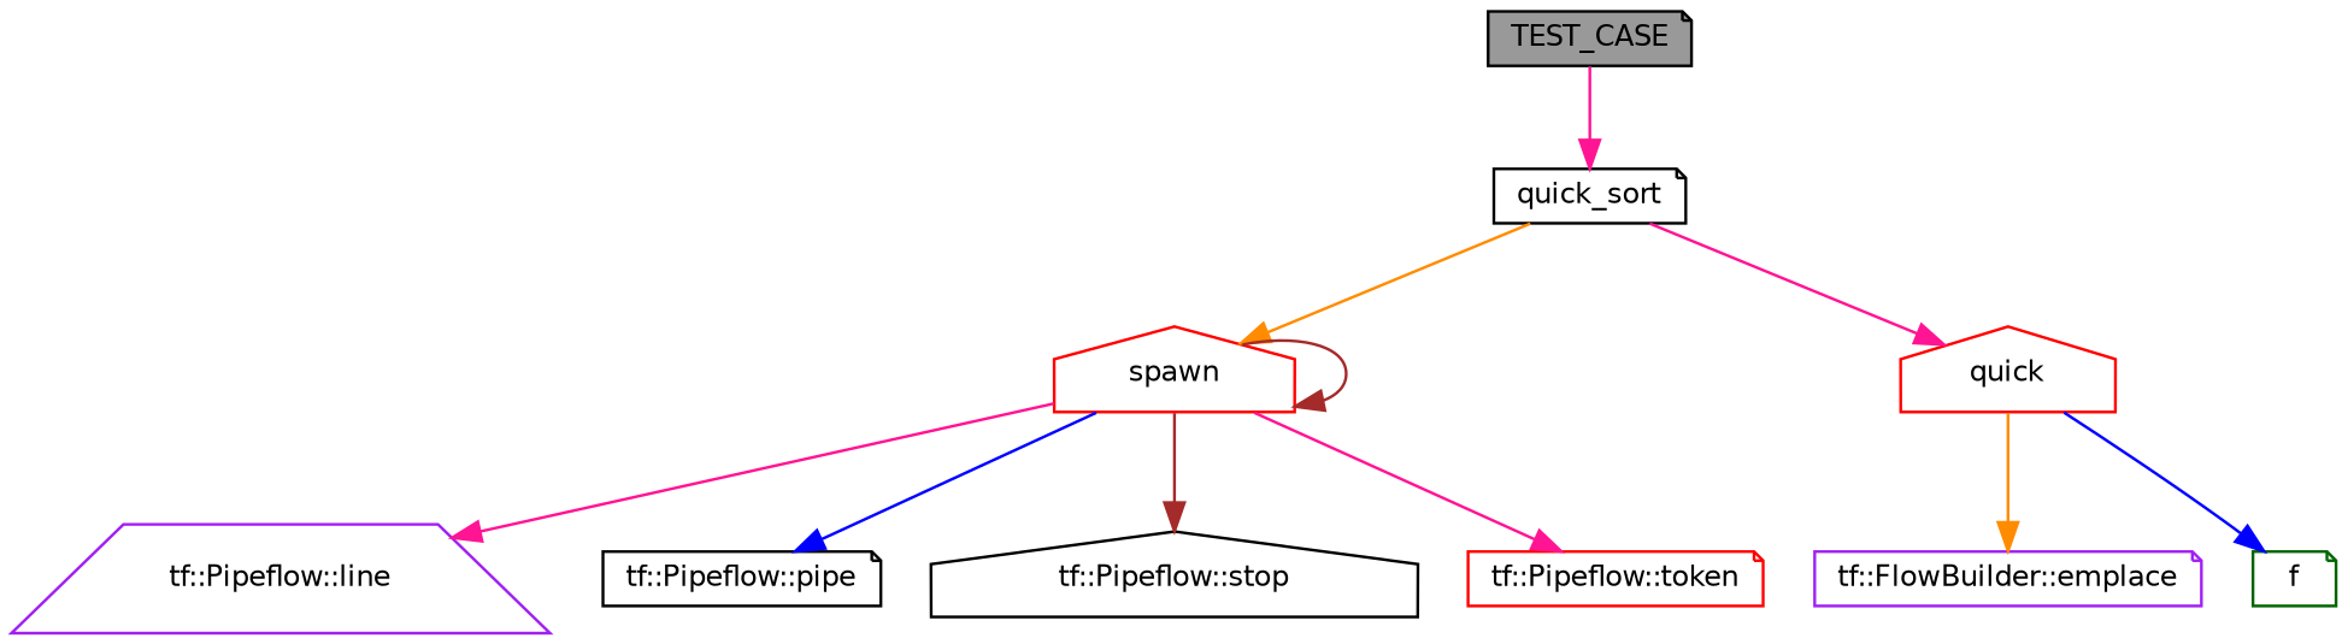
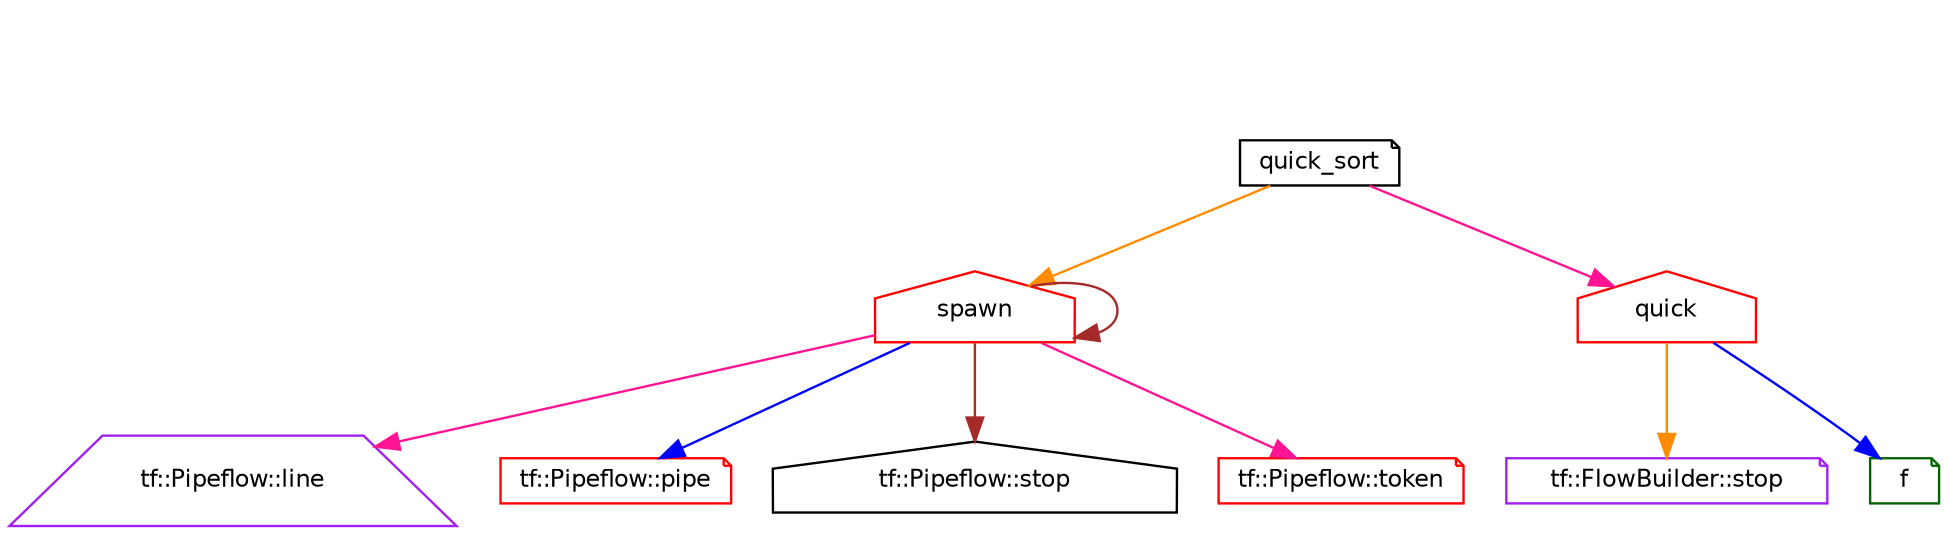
  digraph {
    rankdir=TB
    node [color=red fillcolor=white fontname=Helvetica fontsize=10 shape=note style=filled]
    edge [color=deeppink fontname=Helvetica fontsize=10 labelfontname=Helvetica labelfontsize=10 style=solid]
-   n1 [color=black fillcolor=grey60 fontcolor=black height=0.2 label=TEST_CASE width=0.4]
    n2 [color=black height=0.2 label=quick_sort width=0.4]
    n3 [height=0.2 label=spawn shape=house width=0.4]
    n4 [height=0.2 label=quick shape=house width=0.4]
    n5 [color=purple height=0.2 label="tf::Pipeflow::line" shape=trapezium width=0.4]
-   n6 [color=black height=0.2 label="tf::Pipeflow::pipe" width=0.4]
+   n6 [height=0.2 label="tf::Pipeflow::pipe" width=0.4]
    n7 [color=black height=0.2 label="tf::Pipeflow::stop" shape=house width=0.4]
    n8 [height=0.2 label="tf::Pipeflow::token" width=0.4]
-   n9 [color=purple height=0.2 label="tf::FlowBuilder::emplace" width=0.4]
+   n9 [color=purple height=0.2 label="tf::FlowBuilder::stop" width=0.4]
    n10 [color=darkgreen height=0.2 label=f width=0.4]
-   n1 -> n2
    n2 -> n3 [color=darkorange]
    n2 -> n4
    n3 -> n3 [color=brown]
    n3 -> n5
    n3 -> n6 [color=blue]
    n3 -> n7 [color=brown]
    n3 -> n8
    n4 -> n9 [color=darkorange]
    n4 -> n10 [color=blue]
  }
